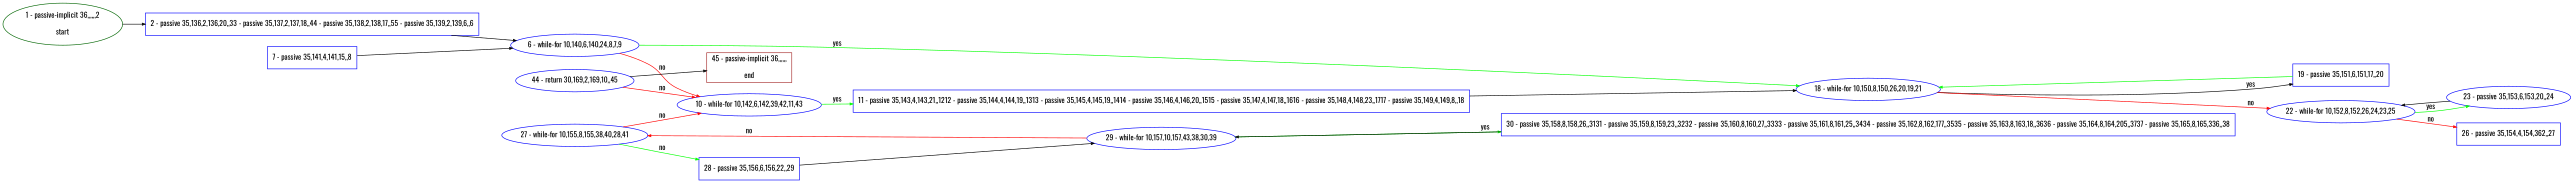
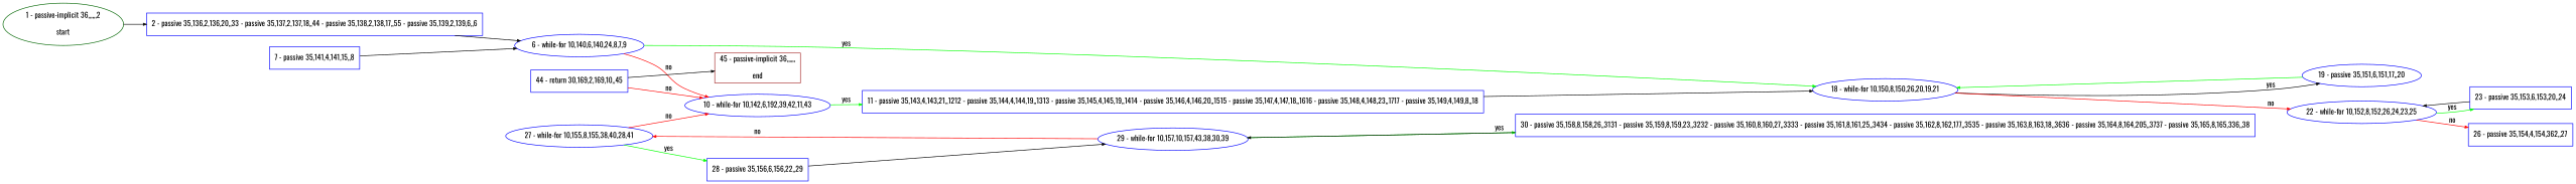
  digraph {
    bgcolor=white
    compound=true
    fillcolor="#FFFFCC"
    fontname=Oswald
    fontsize=12
    pack=true
    packmode=clust
    rankdir=LR
    style="rounded,filled"
    node [color="#0000ff" compound=true fillcolor="#ffffff" fixedsize=false fontname=Oswald fontsize=12 node_initialized=no shape=box style=filled]
    edge [arrowhead=normal arrowsize=0.5 arrowtail=none color="#000000" compound=true dir=forward fontcolor=black fontname=Oswald fontsize=12]
    n1 [label="2 - passive 35,136,2,136,20,,33 - passive 35,137,2,137,18,,44 - passive 35,138,2,138,17,,55 - passive 35,139,2,139,6,,6"]
    n2 [label="6 - while-for 10,140,6,140,24,8,7,9" shape=oval]
-   n3 [label="10 - while-for 10,142,6,142,39,42,11,43" shape=oval]
+   n3 [label="10 - while-for 10,142,6,192,39,42,11,43" shape=oval]
    n4 [label="18 - while-for 10,150,8,150,26,20,19,21" shape=oval]
    n5 [color="#006400" label="1 - passive-implicit 36,,,,,,2\n\nstart" shape=ellipse]
    n6 [label="7 - passive 35,141,4,141,15,,8"]
    n7 [label="11 - passive 35,143,4,143,21,,1212 - passive 35,144,4,144,19,,1313 - passive 35,145,4,145,19,,1414 - passive 35,146,4,146,20,,1515 - passive 35,147,4,147,18,,1616 - passive 35,148,4,148,23,,1717 - passive 35,149,4,149,8,,18"]
-   n8 [label="44 - return 30,169,2,169,10,,45" shape=ellipse]
+   n8 [label="44 - return 30,169,2,169,10,,45"]
    n9 [color="#a52a2a" label="45 - passive-implicit 36,,,,,,\n\nend"]
-   n10 [label="19 - passive 35,151,6,151,17,,20"]
+   n10 [label="19 - passive 35,151,6,151,17,,20" shape=ellipse]
    n11 [label="22 - while-for 10,152,8,152,26,24,23,25" shape=oval]
-   n12 [label="23 - passive 35,153,6,153,20,,24" shape=ellipse]
+   n12 [label="23 - passive 35,153,6,153,20,,24"]
    n13 [label="26 - passive 35,154,4,154,362,,27"]
    n14 [label="27 - while-for 10,155,8,155,38,40,28,41" shape=oval]
    n15 [label="28 - passive 35,156,6,156,22,,29"]
    n16 [label="29 - while-for 10,157,10,157,43,38,30,39" shape=oval]
    n17 [label="30 - passive 35,158,8,158,26,,3131 - passive 35,159,8,159,23,,3232 - passive 35,160,8,160,27,,3333 - passive 35,161,8,161,25,,3434 - passive 35,162,8,162,177,,3535 - passive 35,163,8,163,18,,3636 - passive 35,164,8,164,205,,3737 - passive 35,165,8,165,336,,38"]
    n1 -> n2
    n2 -> n3 [color="#ff0000" label=no]
    n2 -> n4 [color="#00ff00" label=yes]
    n3 -> n7 [color="#00ff00" label=yes]
    n4 -> n10 [label=yes]
    n4 -> n11 [color="#ff0000" label=no]
    n5 -> n1
    n6 -> n2
    n7 -> n4
    n8 -> n3 [color="#ff0000" label=no]
    n8 -> n9
    n10 -> n4 [color="#00ff00"]
    n11 -> n12 [color="#00ff00" label=yes]
    n11 -> n13 [color="#ff0000" label=no]
    n12 -> n11
    n14 -> n3 [color="#ff0000" label=no]
-   n14 -> n15 [color="#00ff00" label=no]
+   n14 -> n15 [color="#00ff00" label=yes]
    n15 -> n16
    n16 -> n14 [color="#ff0000" label=no]
    n16 -> n17 [color="#00ff00" label=yes]
    n17 -> n16
  }
